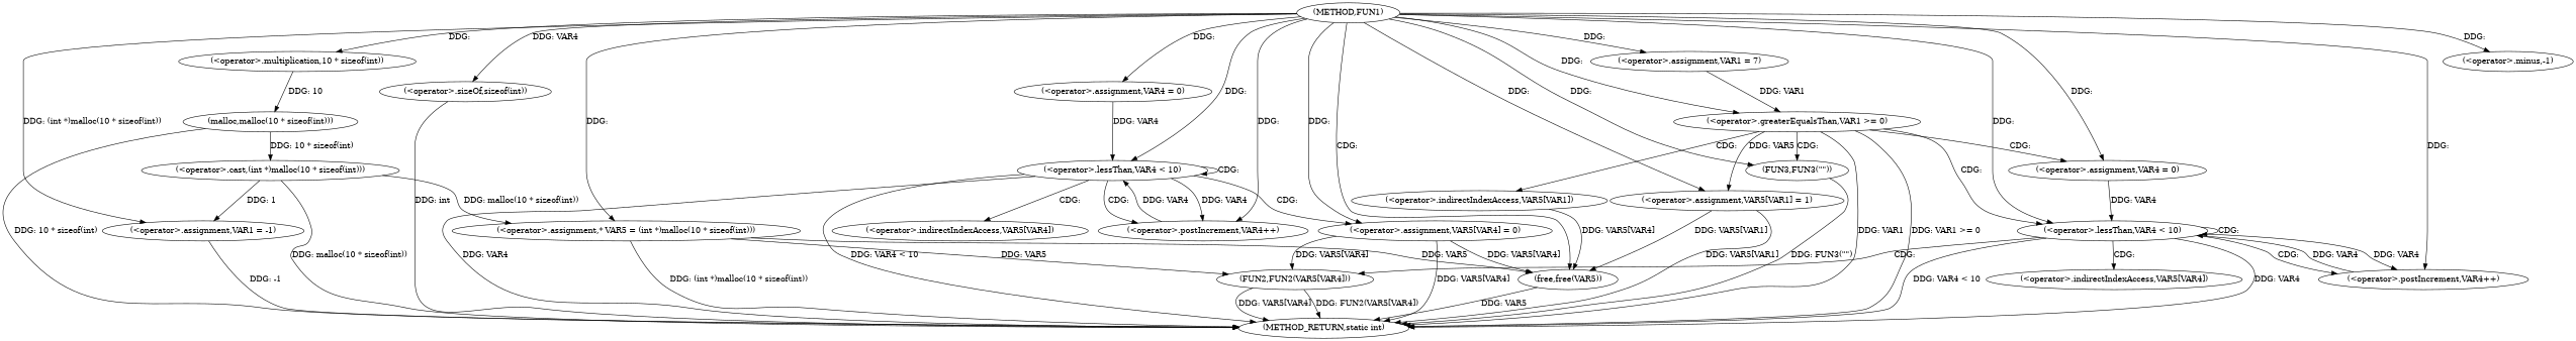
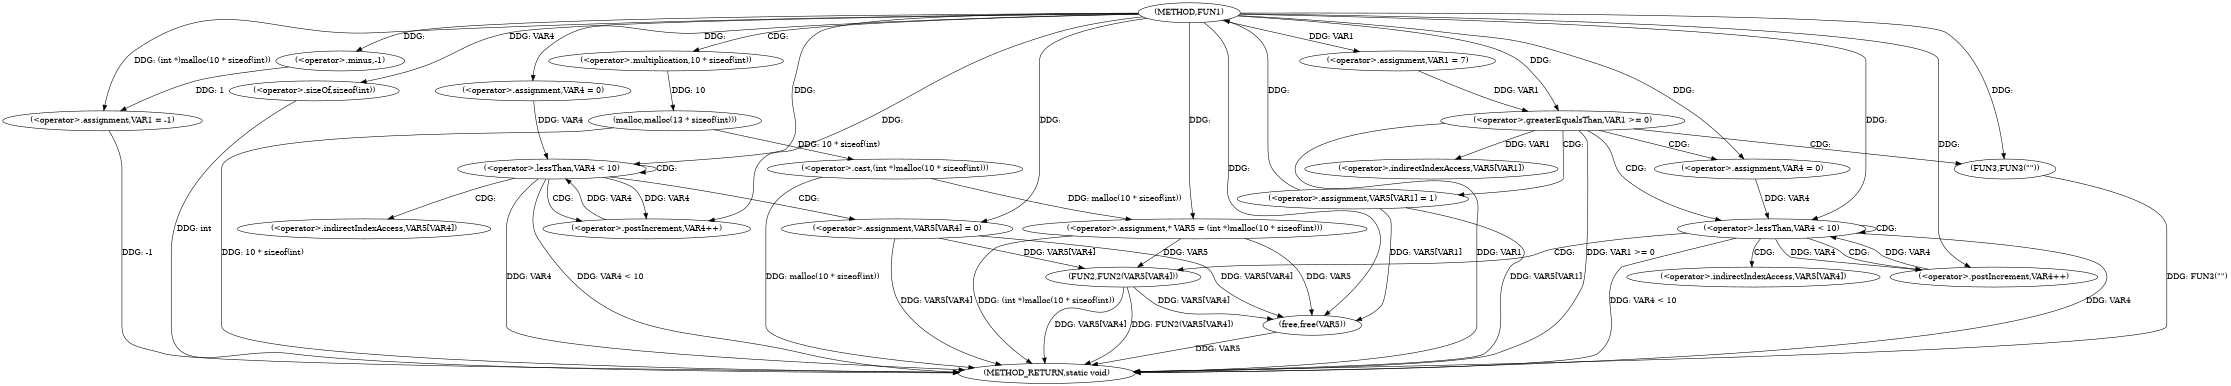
  digraph {
    n1 [label="(METHOD,FUN1)"]
    n2 [label="(<operator>.assignment,VAR1 = -1)"]
    n3 [label="(<operator>.minus,-1)"]
    n4 [label="(<operator>.assignment,VAR1 = 7)"]
    n5 [label="(<operator>.assignment,* VAR5 = (int *)malloc(10 * sizeof(int)))"]
    n6 [label="(<operator>.multiplication,10 * sizeof(int))"]
    n7 [label="(<operator>.sizeOf,sizeof(int))"]
    n8 [label="(<operator>.assignment,VAR4 = 0)"]
    n9 [label="(<operator>.lessThan,VAR4 < 10)"]
    n10 [label="(<operator>.postIncrement,VAR4++)"]
    n11 [label="(<operator>.assignment,VAR5[VAR4] = 0)"]
    n12 [label="(<operator>.greaterEqualsThan,VAR1 >= 0)"]
    n13 [label="(<operator>.assignment,VAR5[VAR1] = 1)"]
    n14 [label="(<operator>.assignment,VAR4 = 0)"]
    n15 [label="(<operator>.lessThan,VAR4 < 10)"]
    n16 [label="(<operator>.postIncrement,VAR4++)"]
    n17 [label="(FUN3,FUN3(\"\"))"]
    n18 [label="(free,free(VAR5))"]
-   n19 [label="(METHOD_RETURN,static int)"]
+   n19 [label="(METHOD_RETURN,static void)"]
    n20 [label="(FUN2,FUN2(VAR5[VAR4]))"]
-   n21 [label="(malloc,malloc(10 * sizeof(int)))"]
+   n21 [label="(malloc,malloc(13 * sizeof(int)))"]
    n22 [label="(<operator>.indirectIndexAccess,VAR5[VAR4])"]
    n23 [label="(<operator>.indirectIndexAccess,VAR5[VAR1])"]
    n24 [label="(<operator>.indirectIndexAccess,VAR5[VAR4])"]
    n25 [label="(<operator>.cast,(int *)malloc(10 * sizeof(int)))"]
    n1 -> n2 [label="DDG: (int *)malloc(10 * sizeof(int))"]
    n1 -> n3 [label="DDG: "]
-   n1 -> n4 [label="DDG: "]
+   n1 -> n4 [label="DDG: VAR1"]
    n1 -> n5 [label="DDG: "]
-   n1 -> n6 [label="DDG: "]
+   n1 -> n6 [label="CDG: "]
    n1 -> n7 [label="DDG: VAR4"]
    n1 -> n8 [label="DDG: "]
    n1 -> n9 [label="DDG: "]
    n1 -> n10 [label="DDG: "]
    n1 -> n11 [label="DDG: "]
    n1 -> n12 [label="DDG: "]
-   n1 -> n13 [label="DDG: "]
+   n13 -> n1 [label="DDG: "]
    n1 -> n14 [label="DDG: "]
    n1 -> n15 [label="DDG: "]
    n1 -> n16 [label="DDG: "]
    n1 -> n17 [label="DDG: "]
-   n1 -> n18 [label="CDG: "]
+   n1 -> n18 [label="DDG: "]
    n2 -> n19 [label="DDG: -1"]
-   n25 -> n2 [label="DDG: 1"]
+   n3 -> n2 [label="DDG: 1"]
    n4 -> n12 [label="DDG: VAR1"]
    n5 -> n18 [label="DDG: VAR5"]
    n5 -> n19 [label="DDG: (int *)malloc(10 * sizeof(int))"]
    n5 -> n20 [label="DDG: VAR5"]
    n6 -> n21 [label="DDG: 10"]
    n7 -> n19 [label="DDG: int"]
    n8 -> n9 [label="DDG: VAR4"]
    n9 -> n9 [label="CDG: "]
    n9 -> n10 [label="DDG: VAR4"]
    n9 -> n10 [label="CDG: "]
    n9 -> n11 [label="CDG: "]
    n9 -> n19 [label="DDG: VAR4 < 10"]
    n9 -> n19 [label="DDG: VAR4"]
    n9 -> n22 [label="CDG: "]
    n10 -> n9 [label="DDG: VAR4"]
    n11 -> n18 [label="DDG: VAR5[VAR4]"]
    n11 -> n19 [label="DDG: VAR5[VAR4]"]
    n11 -> n20 [label="DDG: VAR5[VAR4]"]
-   n12 -> n13 [label="DDG: VAR5"]
+   n12 -> n13 [label="CDG: "]
    n12 -> n14 [label="CDG: "]
    n12 -> n15 [label="CDG: "]
    n12 -> n17 [label="CDG: "]
    n12 -> n19 [label="DDG: VAR1 >= 0"]
    n12 -> n19 [label="DDG: VAR1"]
-   n12 -> n23 [label="CDG: "]
+   n12 -> n23 [label="DDG: VAR1"]
    n13 -> n18 [label="DDG: VAR5[VAR1]"]
    n13 -> n19 [label="DDG: VAR5[VAR1]"]
    n14 -> n15 [label="DDG: VAR4"]
    n15 -> n15 [label="CDG: "]
    n15 -> n16 [label="DDG: VAR4"]
    n15 -> n16 [label="CDG: "]
    n15 -> n19 [label="DDG: VAR4"]
    n15 -> n19 [label="DDG: VAR4 < 10"]
    n15 -> n20 [label="CDG: "]
    n15 -> n24 [label="CDG: "]
    n16 -> n15 [label="DDG: VAR4"]
    n17 -> n19 [label="DDG: FUN3(\"\")"]
    n18 -> n19 [label="DDG: VAR5"]
-   n23 -> n18 [label="DDG: VAR5[VAR4]"]
+   n20 -> n18 [label="DDG: VAR5[VAR4]"]
    n20 -> n19 [label="DDG: VAR5[VAR4]"]
    n20 -> n19 [label="DDG: FUN2(VAR5[VAR4])"]
    n21 -> n19 [label="DDG: 10 * sizeof(int)"]
    n21 -> n25 [label="DDG: 10 * sizeof(int)"]
    n25 -> n5 [label="DDG: malloc(10 * sizeof(int))"]
    n25 -> n19 [label="DDG: malloc(10 * sizeof(int))"]
  }
